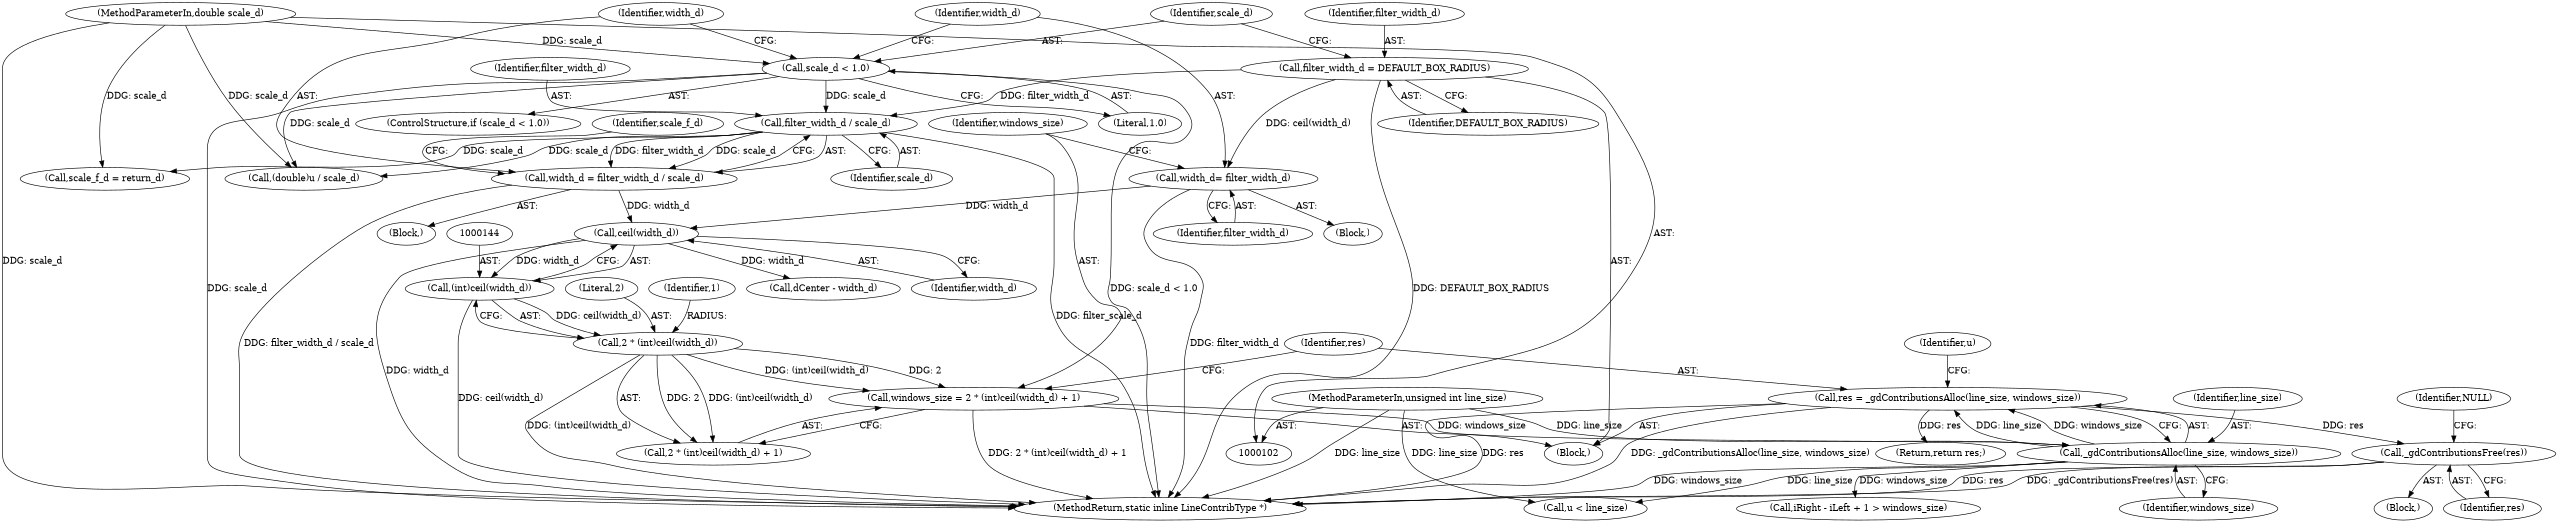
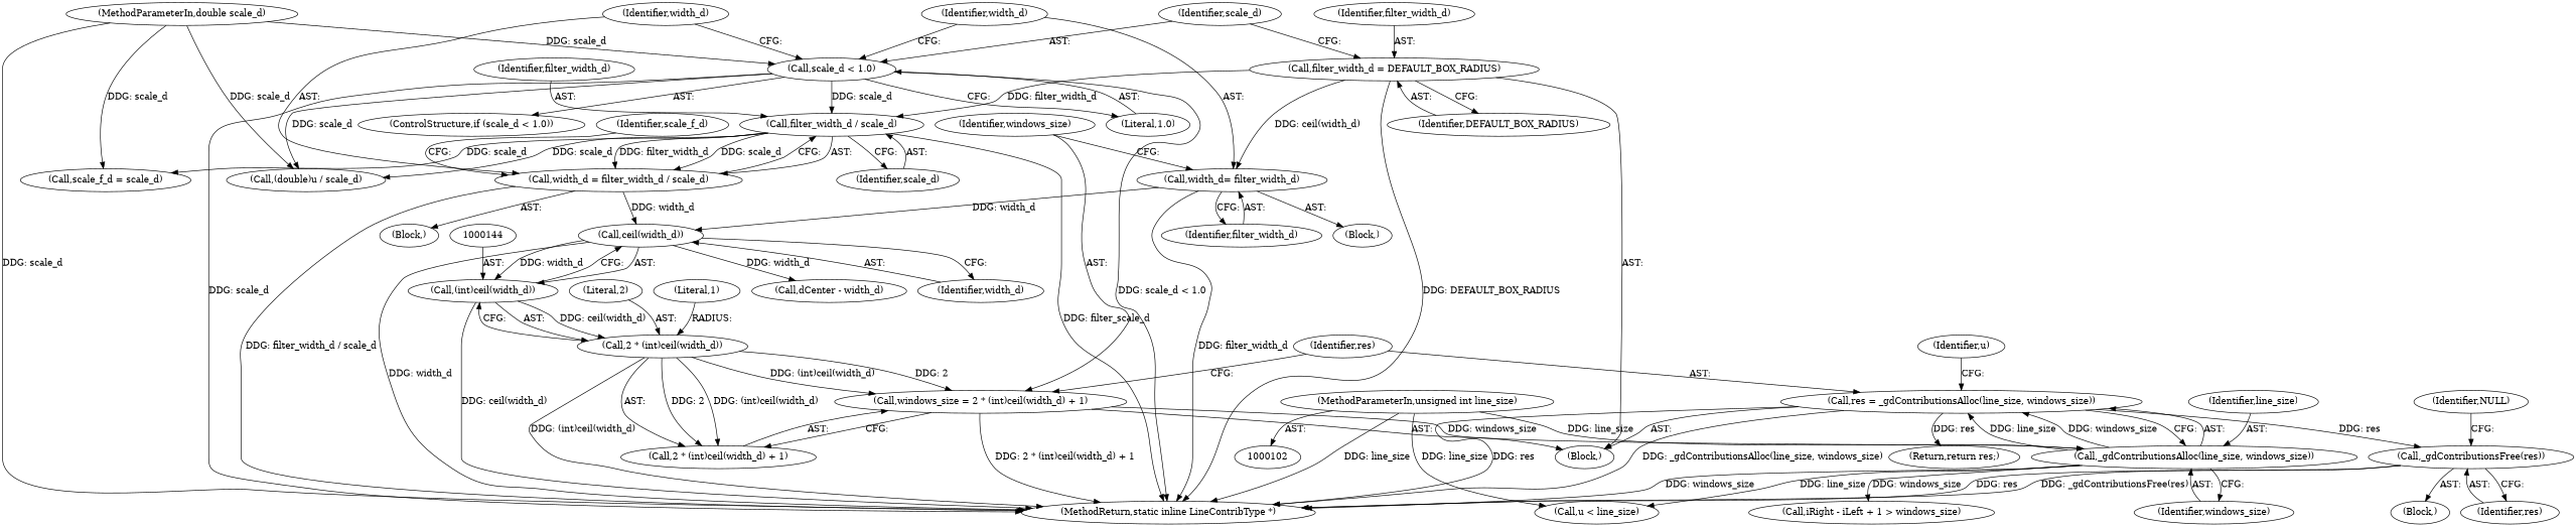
  digraph {
    n1 [label="(Call,_gdContributionsFree(res))"]
    n2 [label="(Identifier,res)"]
    n3 [label="(Block,)"]
    n4 [label="(MethodReturn,static inline LineContribType *)"]
    n5 [label="(Call,res = _gdContributionsAlloc(line_size, windows_size))"]
    n6 [label="(Call,_gdContributionsAlloc(line_size, windows_size))"]
    n7 [label="(Return,return res;)"]
    n8 [label="(Block,)"]
    n9 [label="(Call,iRight - iLeft + 1 > windows_size)"]
    n10 [label="(Call,u < line_size)"]
    n11 [label="(Identifier,windows_size)"]
    n12 [label="(MethodParameterIn,unsigned int line_size)"]
    1000102
    n14 [label="(Call,windows_size = 2 * (int)ceil(width_d) + 1)"]
    n15 [label="(Call,2 * (int)ceil(width_d) + 1)"]
    n16 [label="(Call,2 * (int)ceil(width_d))"]
    n17 [label="(Call,(int)ceil(width_d))"]
    n18 [label="(Call,ceil(width_d))"]
    n19 [label="(Call,dCenter - width_d)"]
    n20 [label="(Identifier,width_d)"]
    n21 [label="(Call,width_d = filter_width_d / scale_d)"]
    n22 [label="(Call,filter_width_d / scale_d)"]
    n23 [label="(Block,)"]
-   n24 [label="(Call,scale_f_d = return_d)"]
+   n24 [label="(Call,scale_f_d = scale_d)"]
    n25 [label="(Call,(double)u / scale_d)"]
    n26 [label="(Identifier,scale_d)"]
    n27 [label="(Call,filter_width_d = DEFAULT_BOX_RADIUS)"]
    n28 [label="(Call,width_d= filter_width_d)"]
    n29 [label="(Identifier,DEFAULT_BOX_RADIUS)"]
    n30 [label="(Identifier,filter_width_d)"]
    n31 [label="(Block,)"]
    n32 [label="(Call,scale_d < 1.0)"]
    n33 [label="(ControlStructure,if (scale_d < 1.0))"]
    n34 [label="(Literal,1.0)"]
    n35 [label="(MethodParameterIn,double scale_d)"]
    n36 [label="(Literal,2)"]
    n37 [label="(Identifier,line_size)"]
    n38 [label="(Identifier,NULL)"]
    n39 [label="(Identifier,width_d)"]
    n40 [label="(Identifier,filter_width_d)"]
-   n41 [label="(Identifier,1)"]
+   n41 [label="(Literal,1)"]
    n42 [label="(Identifier,scale_f_d)"]
    n43 [label="(Identifier,filter_width_d)"]
    n44 [label="(Identifier,res)"]
    n45 [label="(Identifier,u)"]
    n46 [label="(Identifier,windows_size)"]
    n47 [label="(Identifier,scale_d)"]
    n48 [label="(Identifier,width_d)"]
    1000144
    n1 -> n2 [label="CFG: "]
    n1 -> n3 [label="AST: "]
    n1 -> n4 [label="DDG: res"]
    n1 -> n4 [label="DDG: _gdContributionsFree(res)"]
    n2 -> n1 [label="AST: "]
    n5 -> n1 [label="DDG: res"]
    n5 -> n4 [label="DDG: res"]
    n5 -> n4 [label="DDG: _gdContributionsAlloc(line_size, windows_size)"]
    n5 -> n6 [label="CFG: "]
    n5 -> n7 [label="DDG: res"]
    n5 -> n8 [label="AST: "]
    n6 -> n4 [label="DDG: windows_size"]
    n6 -> n5 [label="AST: "]
    n6 -> n5 [label="DDG: line_size"]
    n6 -> n5 [label="DDG: windows_size"]
    n6 -> n9 [label="DDG: windows_size"]
    n6 -> n10 [label="DDG: line_size"]
    n6 -> n11 [label="CFG: "]
    n11 -> n6 [label="AST: "]
    n12 -> n4 [label="DDG: line_size"]
    n12 -> n6 [label="DDG: line_size"]
    n12 -> n10 [label="DDG: line_size"]
    n12 -> 1000102 [label="AST: "]
    n14 -> n4 [label="DDG: 2 * (int)ceil(width_d) + 1"]
    n14 -> n6 [label="DDG: windows_size"]
    n14 -> n8 [label="AST: "]
    n14 -> n15 [label="CFG: "]
    n15 -> n14 [label="AST: "]
    n16 -> n4 [label="DDG: (int)ceil(width_d)"]
    n16 -> n14 [label="DDG: 2"]
    n16 -> n14 [label="DDG: (int)ceil(width_d)"]
    n16 -> n15 [label="AST: "]
    n16 -> n15 [label="DDG: 2"]
    n16 -> n15 [label="DDG: (int)ceil(width_d)"]
    n16 -> n17 [label="CFG: "]
    n17 -> n4 [label="DDG: ceil(width_d)"]
    n17 -> n16 [label="AST: "]
    n17 -> n16 [label="DDG: ceil(width_d)"]
    n17 -> n18 [label="CFG: "]
    n18 -> n4 [label="DDG: width_d"]
    n18 -> n17 [label="AST: "]
    n18 -> n17 [label="DDG: width_d"]
    n18 -> n19 [label="DDG: width_d"]
    n18 -> n20 [label="CFG: "]
    n20 -> n18 [label="AST: "]
    n21 -> n4 [label="DDG: filter_width_d / scale_d"]
    n21 -> n18 [label="DDG: width_d"]
    n21 -> n22 [label="CFG: "]
    n21 -> n23 [label="AST: "]
    n22 -> n4 [label="DDG: filter_scale_d"]
    n22 -> n21 [label="AST: "]
    n22 -> n21 [label="DDG: filter_width_d"]
    n22 -> n21 [label="DDG: scale_d"]
    n22 -> n24 [label="DDG: scale_d"]
    n22 -> n25 [label="DDG: scale_d"]
    n22 -> n26 [label="CFG: "]
    n26 -> n22 [label="AST: "]
    n27 -> n4 [label="DDG: DEFAULT_BOX_RADIUS"]
    n27 -> n8 [label="AST: "]
    n27 -> n22 [label="DDG: filter_width_d"]
    n27 -> n28 [label="DDG: ceil(width_d)"]
    n27 -> n29 [label="CFG: "]
    n28 -> n4 [label="DDG: filter_width_d"]
    n28 -> n18 [label="DDG: width_d"]
    n28 -> n30 [label="CFG: "]
    n28 -> n31 [label="AST: "]
    n29 -> n27 [label="AST: "]
    n30 -> n28 [label="AST: "]
    n32 -> n4 [label="DDG: scale_d < 1.0"]
    n32 -> n4 [label="DDG: scale_d"]
    n32 -> n22 [label="DDG: scale_d"]
    n32 -> n25 [label="DDG: scale_d"]
    n32 -> n33 [label="AST: "]
    n32 -> n34 [label="CFG: "]
    n34 -> n32 [label="AST: "]
    n35 -> n4 [label="DDG: scale_d"]
-   n35 -> 1000102 [label="AST: "]
    n35 -> n24 [label="DDG: scale_d"]
    n35 -> n25 [label="DDG: scale_d"]
    n35 -> n32 [label="DDG: scale_d"]
    n36 -> n16 [label="AST: "]
    n37 -> n6 [label="AST: "]
    n38 -> n1 [label="CFG: "]
    n39 -> n28 [label="AST: "]
    n39 -> n32 [label="CFG: "]
    n40 -> n27 [label="AST: "]
    n41 -> n16 [label="RADIUS: "]
    n42 -> n21 [label="CFG: "]
    n43 -> n22 [label="AST: "]
    n44 -> n5 [label="AST: "]
    n44 -> n14 [label="CFG: "]
    n45 -> n5 [label="CFG: "]
    n46 -> n14 [label="AST: "]
    n46 -> n28 [label="CFG: "]
    n47 -> n27 [label="CFG: "]
    n47 -> n32 [label="AST: "]
    n48 -> n21 [label="AST: "]
    n48 -> n32 [label="CFG: "]
    1000144 -> n17 [label="AST: "]
  }
